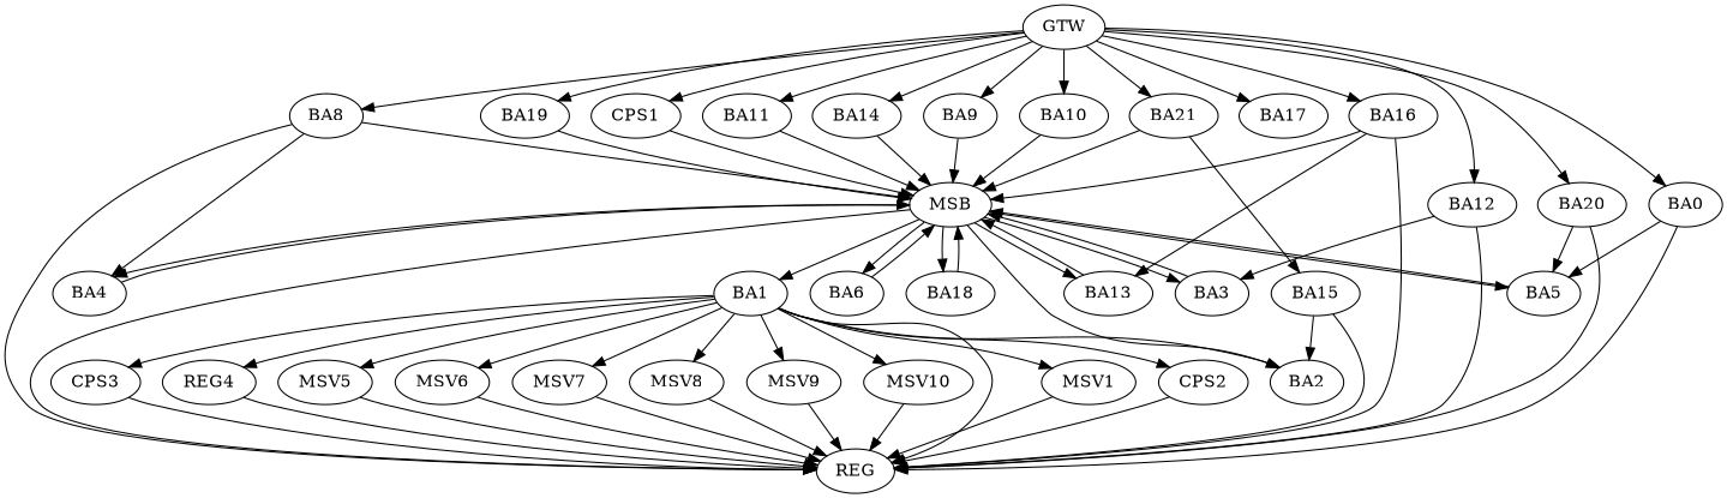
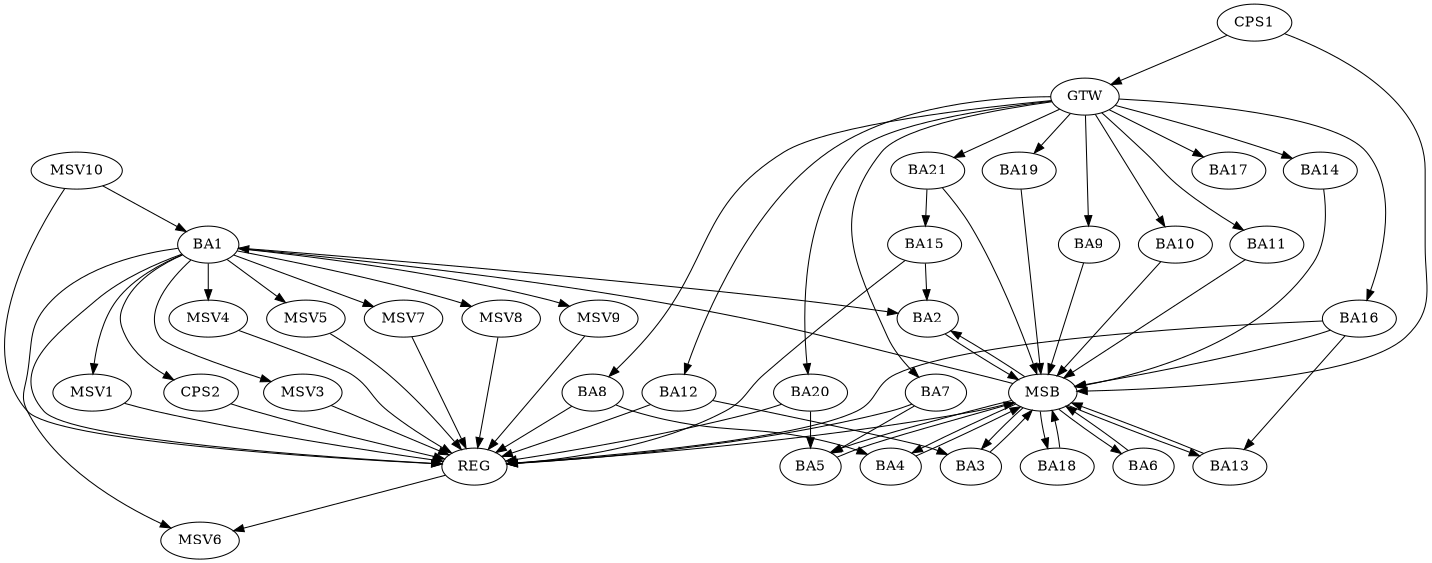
  strict digraph {
    n1 [label=BA1]
    n2 [label=BA2]
    n3 [label=REG]
    n4 [label=MSV1]
    n5 [label=CPS2]
-   n6 [label=CPS3]
-   n7 [label=REG4]
+   n6 [label=MSV3]
+   n7 [label=MSV4]
    n8 [label=MSV5]
    n9 [label=MSV6]
    n10 [label=MSV7]
    n11 [label=MSV8]
    n12 [label=MSV9]
    n13 [label=MSV10]
    n14 [label=MSB]
    n15 [label=BA3]
    n16 [label=BA4]
    n17 [label=BA5]
    n18 [label=BA6]
    n19 [label=BA13]
    n20 [label=BA18]
-   n21 [label=BA0]
+   n21 [label=BA7]
    n22 [label=BA8]
    n23 [label=BA9]
    n24 [label=BA10]
    n25 [label=BA11]
    n26 [label=BA12]
    n27 [label=BA14]
    n28 [label=BA15]
    n29 [label=BA16]
    n30 [label=BA17]
    n31 [label=BA19]
    n32 [label=BA20]
    n33 [label=BA21]
    n34 [label=CPS1]
    n35 [label=GTW]
    n1 -> n2
    n1 -> n3
    n1 -> n4
    n1 -> n5
    n1 -> n6
    n1 -> n7
    n1 -> n8
    n1 -> n9
    n1 -> n10
    n1 -> n11
    n1 -> n12
-   n1 -> n13
-   n22 -> n14
+   n13 -> n1
+   n2 -> n14
    n4 -> n3
    n5 -> n3
    n6 -> n3
    n7 -> n3
    n8 -> n3
-   n9 -> n3
+   n3 -> n9
    n10 -> n3
    n11 -> n3
    n12 -> n3
    n13 -> n3
    n14 -> n1
    n14 -> n2
    n14 -> n3
    n14 -> n15
    n14 -> n16
    n14 -> n17
    n14 -> n18
    n14 -> n19
    n14 -> n20
    n15 -> n14
    n16 -> n14
    n17 -> n14
    n18 -> n14
    n19 -> n14
    n20 -> n14
    n21 -> n3
    n21 -> n17
    n22 -> n3
    n22 -> n16
    n23 -> n14
    n24 -> n14
    n25 -> n14
    n26 -> n3
    n26 -> n15
    n27 -> n14
    n28 -> n2
    n28 -> n3
    n29 -> n3
    n29 -> n14
    n29 -> n19
    n31 -> n14
    n32 -> n3
    n32 -> n17
    n33 -> n14
    n33 -> n28
    n34 -> n14
    n35 -> n21
    n35 -> n22
    n35 -> n23
    n35 -> n24
    n35 -> n25
    n35 -> n26
    n35 -> n27
    n35 -> n29
    n35 -> n30
    n35 -> n31
    n35 -> n32
    n35 -> n33
-   n35 -> n34
+   n34 -> n35
  }
